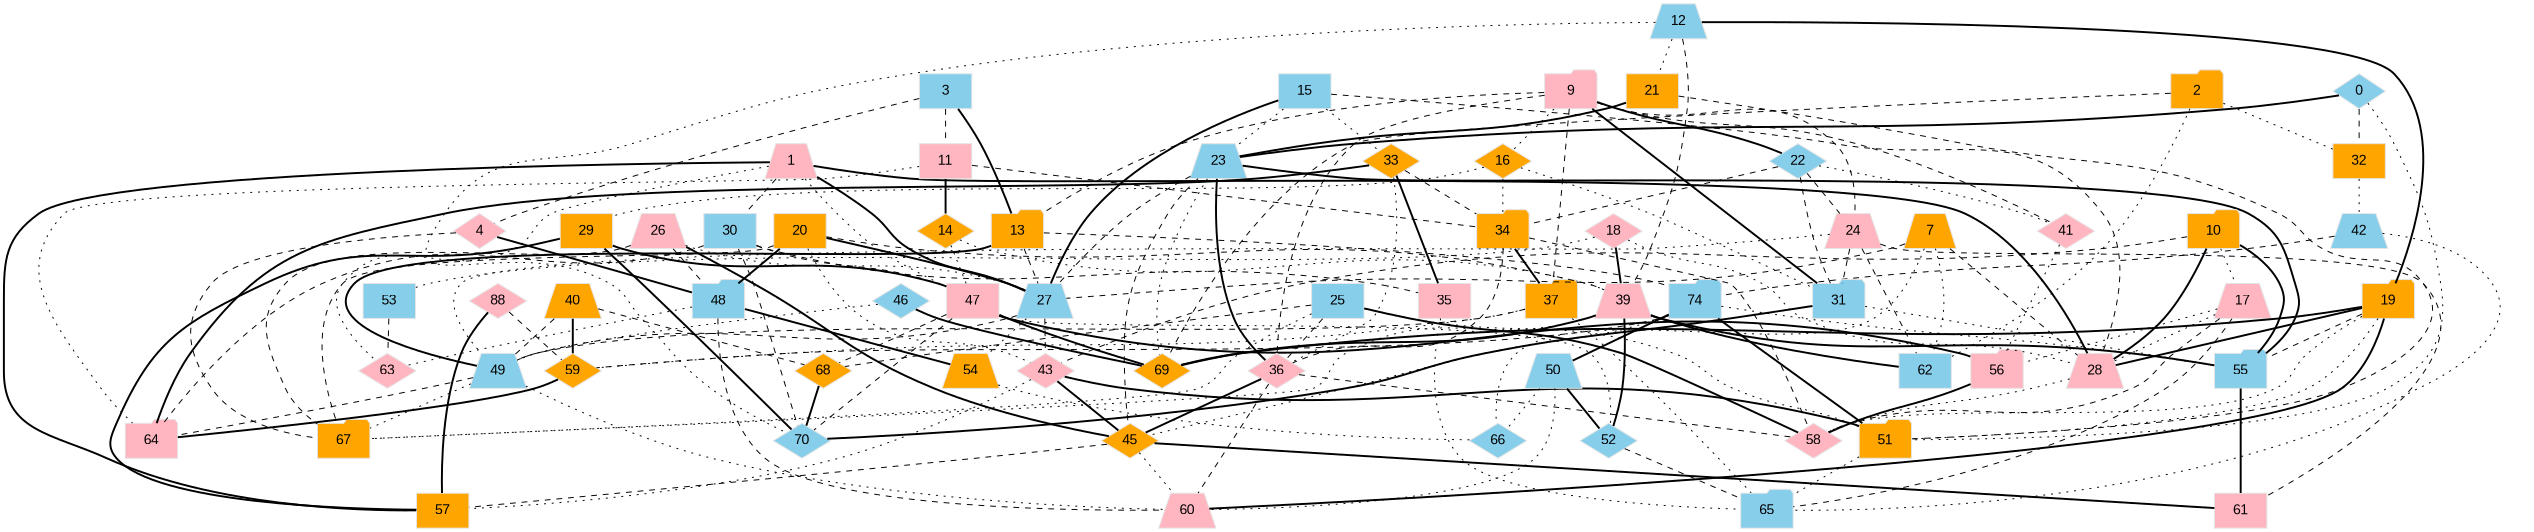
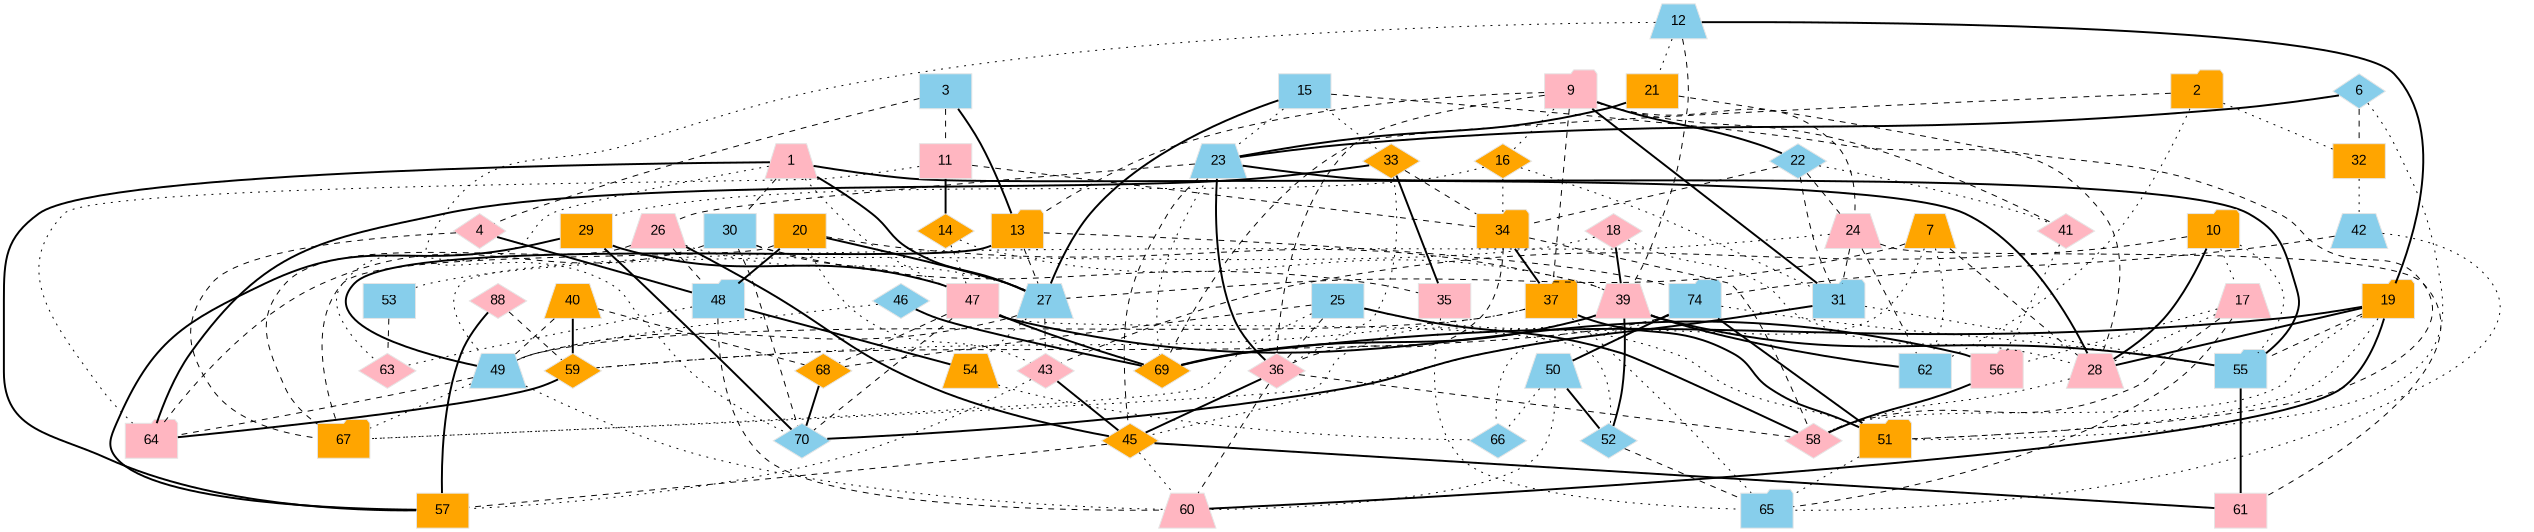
  graph {
    fontname="Liberation Sans"
    node [color=gray90 fillcolor=skyblue fontname="Liberation Sans" shape=diamond style=filled]
    edge [fontname="Liberation Sans" style=dashed weight=1.0]
    1 [fillcolor=lightpink shape=trapezium]
    27 [shape=trapezium]
    28 [fillcolor=lightpink shape=trapezium]
    30 [shape=box]
    47 [fillcolor=lightpink shape=box]
    57 [fillcolor=orange shape=box]
    63 [fillcolor=lightpink]
    43 [fillcolor=lightpink]
    49 [shape=trapezium]
    54 [fillcolor=orange shape=trapezium]
    58 [fillcolor=lightpink]
    64 [fillcolor=lightpink shape=folder]
    70
    35 [fillcolor=lightpink shape=box]
    69 [fillcolor=orange]
    56 [fillcolor=lightpink shape=folder]
    68 [fillcolor=orange]
    52
    2 [fillcolor=orange shape=folder]
    32 [fillcolor=orange shape=box]
    62 [shape=box]
    42 [shape=trapezium]
    3 [shape=box]
    4 [fillcolor=lightpink]
    11 [fillcolor=lightpink shape=box]
    13 [fillcolor=orange shape=folder]
    48 [shape=folder]
    67 [fillcolor=orange shape=folder]
    14 [fillcolor=orange]
    34 [fillcolor=orange shape=folder]
    n31 [label=74 shape=folder]
    60 [fillcolor=lightpink shape=trapezium]
    65 [shape=folder]
    50 [shape=trapezium]
    51 [fillcolor=orange shape=folder]
    55 [shape=folder]
    45 [fillcolor=orange]
    59 [fillcolor=orange]
    66
-   6 [label=0]
+   6
    23 [shape=trapezium]
    36 [fillcolor=lightpink]
    7 [fillcolor=orange shape=trapezium]
    17 [fillcolor=lightpink shape=trapezium]
    9 [fillcolor=lightpink shape=folder]
    16 [fillcolor=orange]
    22
    24 [fillcolor=lightpink shape=trapezium]
    31 [shape=folder]
    37 [fillcolor=orange shape=folder]
    41 [fillcolor=lightpink]
    29 [fillcolor=orange shape=box]
    61 [fillcolor=lightpink shape=box]
    10 [fillcolor=orange shape=folder]
    39 [fillcolor=lightpink shape=trapezium]
    12 [shape=trapezium]
    19 [fillcolor=orange shape=folder]
    21 [fillcolor=orange shape=box]
    15 [shape=box]
    33 [fillcolor=orange]
    18 [fillcolor=lightpink]
    53 [shape=box]
    20 [fillcolor=orange shape=box]
    25 [shape=box]
    26 [fillcolor=lightpink shape=trapezium]
    n66 [fillcolor=lightpink label=88]
    40 [fillcolor=orange shape=trapezium]
    46
    1 -- 27 [style=bold]
    1 -- 28 [style=bold]
    1 -- 30
    1 -- 47 [style=dotted]
    1 -- 57 [style=bold]
    1 -- 63 [style=dotted]
    27 -- 43
    27 -- 49
    27 -- 54 [style=dotted]
    28 -- 58 [style=dotted]
    30 -- 47
    30 -- 64
    30 -- 70
    30 -- 35
    47 -- 70
    47 -- 69 [style=bold]
    47 -- 56 [style=bold]
    47 -- 68
    47 -- 52 [style=dotted]
    43 -- 57 [style=dotted]
-   43 -- 51 [style=bold]
+   37 -- 51 [style=bold]
    43 -- 45 [style=bold]
    49 -- 64
    49 -- 67 [style=dotted]
    49 -- 60 [style=dotted]
    54 -- 66 [style=dotted]
    35 -- 65 [style=dotted]
    56 -- 58 [style=bold]
    68 -- 70 [style=bold]
    52 -- 65
    2 -- 69
    2 -- 32 [style=dotted]
    2 -- 62 [style=dotted]
    32 -- 42 [style=dotted weight=2.0]
    42 -- n31 [weight=3.0]
    42 -- 65 [style=dotted]
    3 -- 4
    3 -- 11
    3 -- 13 [style=bold]
    4 -- 48 [style=bold]
    4 -- 67
    11 -- 64 [style=dotted]
    11 -- 14 [style=bold]
    11 -- 34
    13 -- 27
    13 -- 49 [style=bold]
    13 -- n31
    48 -- 63 [style=dotted]
    48 -- 54 [style=bold]
    48 -- 60
    14 -- 47 [style=dotted]
    14 -- 39 [style=dotted]
    34 -- 58
    34 -- 36
    34 -- 37 [style=bold]
    n31 -- 50 [style=bold]
    n31 -- 51 [style=bold]
    n31 -- 55 [style=dotted]
    n31 -- 45 [style=dotted]
    n31 -- 59
    50 -- 52 [style=bold]
    50 -- 60 [style=dotted]
    50 -- 66 [style=dotted]
    51 -- 65 [style=dotted]
    55 -- 61 [style=bold]
    45 -- 57
    45 -- 60 [style=dotted]
    45 -- 61 [style=bold]
    59 -- 64 [style=bold]
    6 -- 32
    6 -- 51 [style=dotted]
    6 -- 23 [style=bold]
-   23 -- 27
+   23 -- 26
    23 -- 69 [style=dotted]
    23 -- 55 [style=bold]
    23 -- 45
    23 -- 36 [style=bold]
    36 -- 58 [weight=2.0]
    36 -- 60
    36 -- 45 [style=bold]
    7 -- 27
    7 -- 28
    7 -- 62 [style=dotted]
    7 -- 66 [style=dotted]
    17 -- 28 [style=dotted]
    17 -- 58
    17 -- 56 [style=dotted]
    17 -- 65
    9 -- 13
    9 -- 36
    9 -- 16 [style=dotted]
    9 -- 22 [style=bold]
    9 -- 24
    9 -- 31 [style=bold]
    9 -- 37
    9 -- 41
    16 -- 34 [style=dotted]
    16 -- 31 [style=dotted]
    16 -- 29 [style=dotted]
    22 -- 34
    22 -- 24
    22 -- 31
    22 -- 41 [style=dotted]
    24 -- 49 [style=dotted]
    24 -- 62
    24 -- 31
    24 -- 61
    31 -- 70 [style=bold]
    31 -- 55 [style=dotted]
    37 -- 49
    37 -- 65 [style=dotted]
    37 -- 59 [style=dotted]
    41 -- 56 [style=dotted]
    29 -- 47 [style=bold]
    29 -- 57 [style=bold]
    29 -- 70 [style=bold]
    10 -- 28 [style=bold]
    10 -- 43
-   10 -- 55 [style=bold]
+   10 -- 55 [style=dotted]
    10 -- 17 [style=dotted]
    39 -- 69 [style=bold]
    39 -- 52 [style=bold]
    39 -- 62 [style=bold]
    39 -- 67 [style=dotted]
    39 -- 55 [style=bold]
    12 -- 70 [style=dotted]
    12 -- 39
    12 -- 19 [style=bold]
    12 -- 21 [style=dotted]
    19 -- 28 [style=bold]
    19 -- 58 [style=dotted]
    19 -- 69 [style=bold]
    19 -- 60 [style=bold]
    19 -- 51 [style=dotted]
    19 -- 55
    21 -- 51
    21 -- 23 [style=bold]
    15 -- 27 [style=bold]
    15 -- 28
    15 -- 23 [style=dotted]
    15 -- 33 [style=dotted]
    33 -- 64 [style=bold]
    33 -- 35 [style=bold]
    33 -- 34
    33 -- 36 [style=dotted]
    18 -- 28 [style=dotted]
    18 -- 39 [style=bold]
    18 -- 53 [style=dotted]
    53 -- 63
    20 -- 27 [style=bold]
    20 -- 43 [style=dotted]
    20 -- 48 [style=bold]
    20 -- 67
    20 -- 39 [weight=2.0]
    25 -- 58 [style=bold]
    25 -- 68
    25 -- 67 [style=dotted]
    25 -- 51 [style=dotted]
    25 -- 36
    26 -- 27 [style=dotted]
    26 -- 48
    26 -- 67
    26 -- 45 [style=bold]
    n66 -- 57 [style=bold]
    n66 -- 59
    40 -- 49
    40 -- 68
    40 -- 59 [style=bold]
    46 -- 49 [style=dotted weight=2.0]
    46 -- 69 [style=bold]
  }
